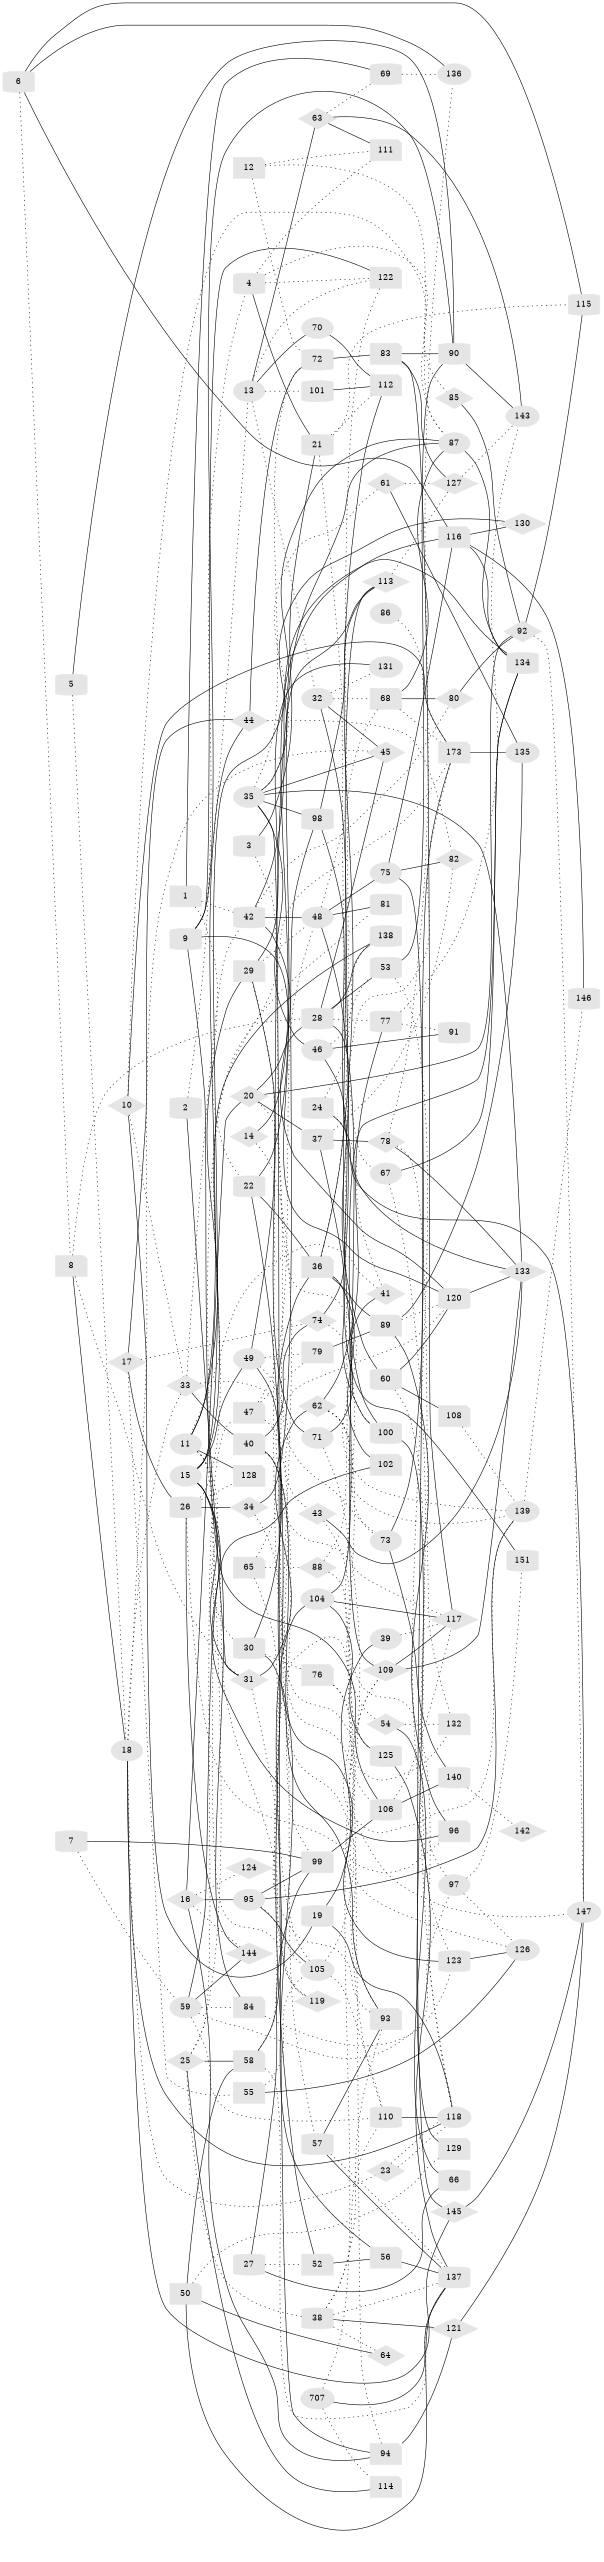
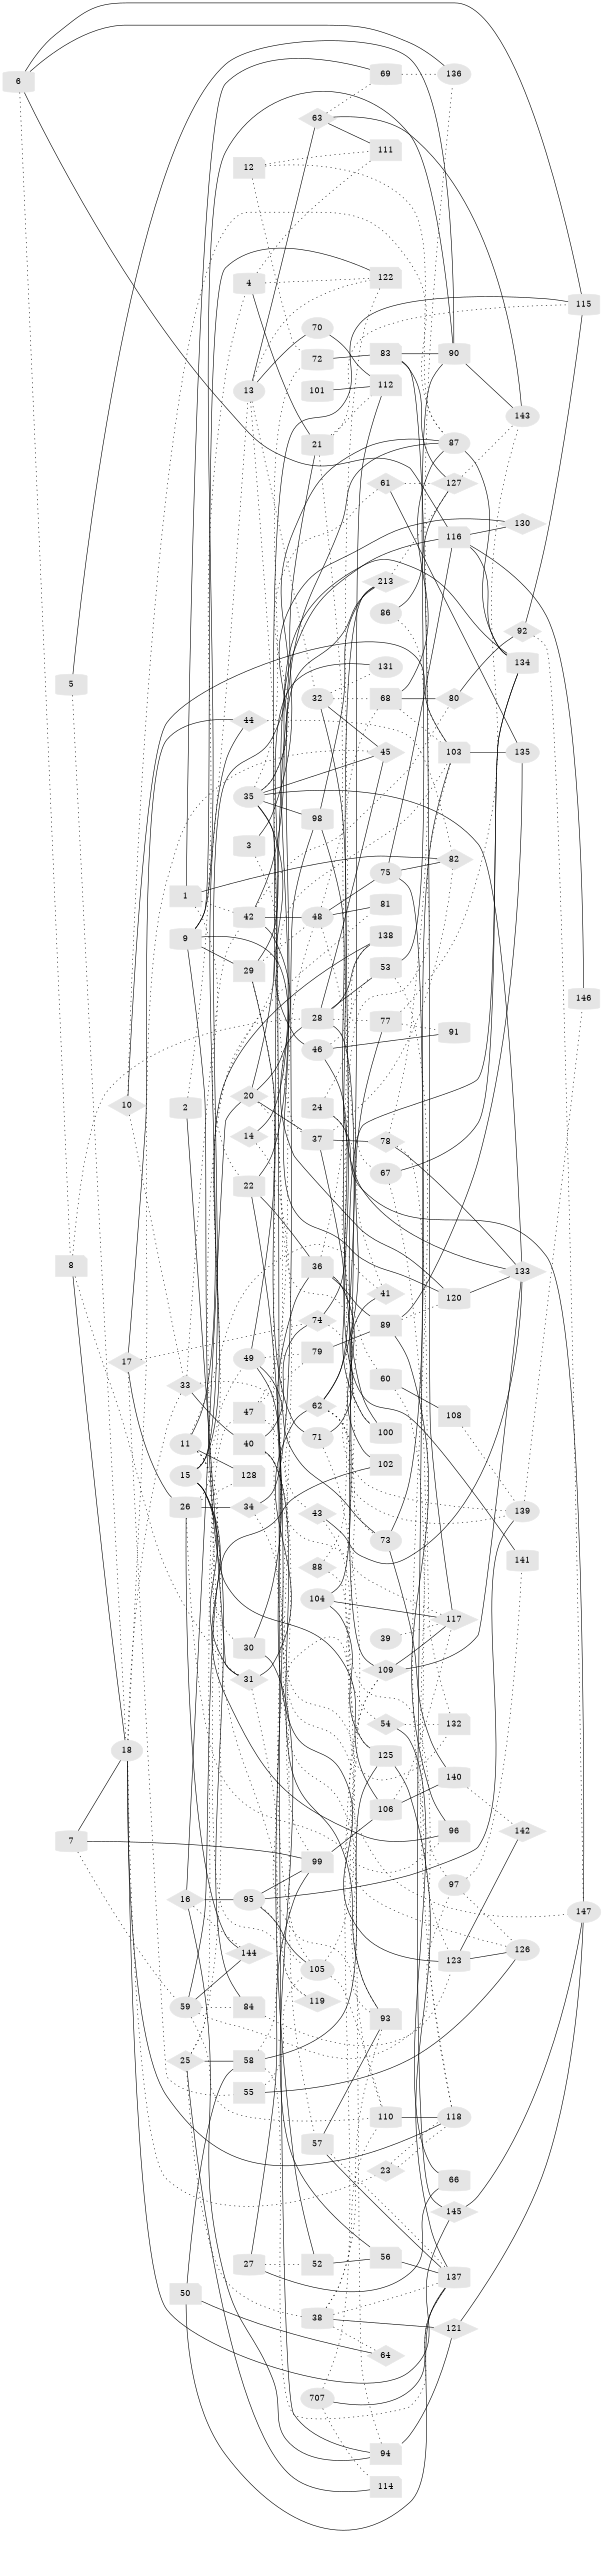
  graph {
    rankdir=LR
    node [color=gray90 shape=cylinder style=filled]
    edge [style=solid]
    1 [shape=note]
    22
    42
    69
    82 [shape=diamond]
    87 [shape=ellipse]
    36 [shape=note]
    52 [shape=note]
    120
    48 [shape=ellipse]
    80 [shape=diamond]
    134
    136 [shape=ellipse]
    2
    4
    31 [shape=diamond]
    21
-   85 [shape=diamond]
    111 [shape=note]
    122 [shape=note]
    62 [shape=diamond]
    93 [shape=note]
    3
    139 [shape=ellipse]
    115
    67 [shape=ellipse]
    112 [shape=note]
    146
    92 [shape=diamond]
    18 [shape=ellipse]
    5
    90
    33 [shape=diamond]
    23 [shape=diamond]
    45 [shape=diamond]
    118 [shape=ellipse]
    145 [shape=diamond]
    143 [shape=ellipse]
    8 [shape=note]
    6
    116 [shape=note]
    28
    130 [shape=diamond]
    7
    59 [shape=ellipse]
    99 [shape=note]
    84 [shape=note]
    144 [shape=diamond]
    102 [shape=note]
    110
    97 [shape=ellipse]
    106
    138
    53
    77
    109 [shape=diamond]
    9
    13 [shape=ellipse]
    29 [shape=note]
    32 [shape=ellipse]
    63 [shape=diamond]
    70 [shape=ellipse]
    101
    147 [shape=ellipse]
    71 [shape=ellipse]
    131 [shape=ellipse]
    117 [shape=diamond]
    140
    133 [shape=diamond]
    10 [shape=diamond]
-   19
-   103 [shape=note label=173]
+   103 [shape=note]
    39 [shape=ellipse]
    40 [shape=note]
    43 [shape=diamond]
    135 [shape=ellipse]
    11 [shape=ellipse]
    30
    41 [shape=diamond]
    44 [shape=diamond]
    105 [shape=ellipse]
    119 [shape=diamond]
    128 [shape=note]
    56 [shape=note]
-   76 [shape=note]
    72
    12 [shape=note]
    83 [shape=note]
    68 [shape=note]
    100
    14 [shape=diamond]
    15 [shape=ellipse]
    49 [shape=ellipse]
    96 [shape=note]
    79 [shape=note]
    73 [shape=ellipse]
-   113 [shape=diamond]
+   113 [shape=diamond label=213]
    123
    16 [shape=diamond]
    20 [shape=diamond]
    94 [shape=note]
    95 [shape=ellipse]
-   124 [shape=diamond]
    37
    126 [shape=ellipse]
    121 [shape=diamond]
    17 [shape=diamond]
    26
    55 [shape=note]
    74 [shape=diamond]
    34 [shape=diamond]
    81
    78 [shape=diamond]
    89 [shape=note]
    24
    25 [shape=diamond]
    38
    47 [shape=note]
    58 [shape=note]
    114 [shape=note]
    64 [shape=diamond]
    137
    132 [shape=note]
    104 [shape=ellipse]
    57
    98
    27
    66
    91
    60
    75 [shape=ellipse]
    125
-   129 [shape=note]
    54 [shape=diamond]
    35 [shape=ellipse]
    46 [shape=ellipse]
    61 [shape=diamond]
-   141 [label=151]
+   141
    127 [shape=diamond]
    108 [shape=note]
    142 [shape=diamond]
    50 [shape=note]
-   65 [shape=note]
    88 [shape=diamond]
    86 [shape=ellipse]
    n146 [label=707 shape=ellipse]
    1 -- 22 [style=dotted]
    1 -- 42 [style=dotted]
    1 -- 69
+   1 -- 82
    22 -- 87
    22 -- 36
    22 -- 52
    42 -- 120
    42 -- 48
    42 -- 80 [style=dotted]
    42 -- 134
    69 -- 136 [style=dotted]
    87 -- 134
    36 -- 122 [style=dotted]
    36 -- 102
    36 -- 100 [style=dotted]
    36 -- 89
    52 -- 56
    120 -- 133
    48 -- 68 [style=dotted]
    48 -- 81
-   48 -- 60
+   48 -- 60 [style=dotted]
    48 -- 75
    80 -- 92
    2 -- 4 [style=dotted]
    2 -- 31
    4 -- 21
-   4 -- 85 [style=dotted]
    4 -- 111 [style=dotted]
    4 -- 122 [style=dotted]
    31 -- 62
    31 -- 93 [style=dotted]
    21 -- 115 [style=dotted]
    21 -- 67 [style=dotted]
    21 -- 112 [style=dotted]
-   85 -- 92
    62 -- 139 [style=dotted]
-   36 -- 112
+   62 -- 112
    62 -- 77
    62 -- 73 [style=dotted]
    62 -- 125 [style=dotted]
    3 -- 21
    3 -- 139 [style=dotted]
    139 -- 146 [style=dotted]
    67 -- 134
    67 -- 118 [style=dotted]
    92 -- 115
    92 -- 147 [style=dotted]
    18 -- 33 [style=dotted]
    18 -- 23 [style=dotted]
    18 -- 45 [style=dotted]
    18 -- 118
    18 -- 145
    5 -- 18 [style=dotted]
    5 -- 90
    90 -- 143
    33 -- 42 [style=dotted]
    33 -- 40
    33 -- 43 [style=dotted]
    23 -- 118 [style=dotted]
    23 -- 118 [style=dotted]
    145 -- 147
    8 -- 31 [style=dotted]
    8 -- 18
    8 -- 28 [style=dotted]
    6 -- 136
    6 -- 115
    6 -- 8 [style=dotted]
    6 -- 116
    116 -- 134
    116 -- 146
    116 -- 130
    28 -- 45
    28 -- 138
    28 -- 53
    28 -- 77 [style=dotted]
    28 -- 109
+   7 -- 18
    7 -- 59 [style=dotted]
    7 -- 99
    59 -- 84 [style=dotted]
    59 -- 144
    59 -- 102
    59 -- 110 [style=dotted]
    59 -- 97 [style=dotted]
    99 -- 106
    84 -- 123 [style=dotted]
    110 -- 118
    97 -- 126 [style=dotted]
    97 -- 141 [style=dotted]
    106 -- 117 [style=dotted]
    106 -- 140
    53 -- 90
    53 -- 97 [style=dotted]
    77 -- 143 [style=dotted]
    77 -- 91 [style=dotted]
    109 -- 117
    109 -- 133
    9 -- 120
    9 -- 122
    9 -- 90
    9 -- 106
    9 -- 13 [style=dotted]
-   11 -- 29
+   9 -- 29
    13 -- 122 [style=dotted]
    13 -- 32 [style=dotted]
    13 -- 63
    13 -- 70
-   13 -- 101 [style=dotted]
+   13 -- 37 [style=dotted]
    29 -- 48 [style=dotted]
    29 -- 147 [style=dotted]
    29 -- 71
    29 -- 131
    32 -- 45
    32 -- 131 [style=dotted]
    32 -- 68 [style=dotted]
    32 -- 100
    63 -- 69 [style=dotted]
    63 -- 111
    63 -- 143
    70 -- 112
    101 -- 112
    71 -- 110 [style=dotted]
    71 -- 41
    140 -- 142 [style=dotted]
    10 -- 87 [style=dotted]
    10 -- 33 [style=dotted]
-   10 -- 19
    10 -- 103
-   19 -- 118
-   19 -- 39
    103 -- 135
    39 -- 117 [style=dotted]
    40 -- 93
    40 -- 99 [style=dotted]
    40 -- 117 [style=dotted]
    40 -- 74
    43 -- 133
    43 -- 54 [style=dotted]
    11 -- 30 [style=dotted]
    11 -- 41 [style=dotted]
    11 -- 44
    11 -- 105 [style=dotted]
    11 -- 119 [style=dotted]
    11 -- 128
    30 -- 36
    30 -- 56
-   30 -- 76 [style=dotted]
    44 -- 82 [style=dotted]
-   44 -- 72
    105 -- 110 [style=dotted]
    105 -- 109 [style=dotted]
    56 -- 137
-   76 -- 139 [style=dotted]
-   76 -- 106 [style=dotted]
    72 -- 83
    12 -- 87 [style=dotted]
    12 -- 111 [style=dotted]
    12 -- 72 [style=dotted]
    83 -- 90
    83 -- 117
    83 -- 127
    68 -- 87
    68 -- 80
    68 -- 103 [style=dotted]
-   100 -- 129
    14 -- 116
    14 -- 105 [style=dotted]
    15 -- 87
    15 -- 31
    15 -- 84
    15 -- 138
-   15 -- 49
+   15 -- 49 [style=dotted]
    15 -- 96
    49 -- 79 [style=dotted]
-   49 -- 73 [style=dotted]
+   49 -- 73
    49 -- 113
    49 -- 123
    79 -- 89
    73 -- 140
    73 -- 103
    113 -- 127 [style=dotted]
    123 -- 126
+   123 -- 142
    16 -- 144 [style=dotted]
    16 -- 20
    16 -- 94
    16 -- 95
-   16 -- 124 [style=dotted]
-   20 -- 92
+   20 -- 115
    20 -- 28
    20 -- 37
    20 -- 126 [style=dotted]
    94 -- 121
    95 -- 139
    95 -- 99
    95 -- 105
    95 -- 119 [style=dotted]
    37 -- 82 [style=dotted]
    37 -- 100
    37 -- 78
    121 -- 147
    17 -- 44
    17 -- 26
    17 -- 55 [style=dotted]
    17 -- 74 [style=dotted]
    26 -- 144
    26 -- 128 [style=dotted]
    26 -- 96 [style=dotted]
    26 -- 34
    26 -- 81 [style=dotted]
    55 -- 105 [style=dotted]
    55 -- 126
    74 -- 118 [style=dotted]
    74 -- 113
    34 -- 57 [style=dotted]
    34 -- 98
    78 -- 136 [style=dotted]
    78 -- 133
    78 -- 132 [style=dotted]
    89 -- 120 [style=dotted]
    89 -- 135
    89 -- 96
    24 -- 53 [style=dotted]
    24 -- 147
    24 -- 41 [style=dotted]
    25 -- 103 [style=dotted]
    25 -- 38 [style=dotted]
    25 -- 47 [style=dotted]
    25 -- 58
    25 -- 114
    38 -- 93 [style=dotted]
    38 -- 110 [style=dotted]
    38 -- 121
    38 -- 64 [style=dotted]
    38 -- 137 [style=dotted]
    47 -- 48 [style=dotted]
    47 -- 93 [style=dotted]
    47 -- 79 [style=dotted]
    58 -- 137 [style=dotted]
    58 -- 132 [style=dotted]
-   58 -- 104
+   58 -- 125
    104 -- 134
    104 -- 117
    104 -- 125
    57 -- 93
    57 -- 137
    57 -- 137 [style=dotted]
    98 -- 133
    98 -- 113
    27 -- 52 [style=dotted]
    27 -- 99
    27 -- 66
-   60 -- 120
    60 -- 123 [style=dotted]
    60 -- 108
    75 -- 82
    75 -- 145
    75 -- 116
    125 -- 137
    54 -- 132 [style=dotted]
    54 -- 66
    35 -- 45
    35 -- 130
    35 -- 133
    35 -- 72 [style=dotted]
    35 -- 94
    35 -- 98
    35 -- 46
    35 -- 61 [style=dotted]
    46 -- 138 [style=dotted]
    46 -- 91
    46 -- 141
    61 -- 135
    61 -- 127 [style=dotted]
    127 -- 143 [style=dotted]
    108 -- 139 [style=dotted]
    50 -- 58
    50 -- 64
    50 -- 137
-   50 -- 129 [style=dotted]
-   65 -- 120 [style=dotted]
-   65 -- 119 [style=dotted]
-   65 -- 88 [style=dotted]
    88 -- 103 [style=dotted]
    88 -- 94 [style=dotted]
    86 -- 103 [style=dotted]
+   86 -- 127
    n146 -- 109 [style=dotted]
    n146 -- 114 [style=dotted]
    n146 -- 137
  }
